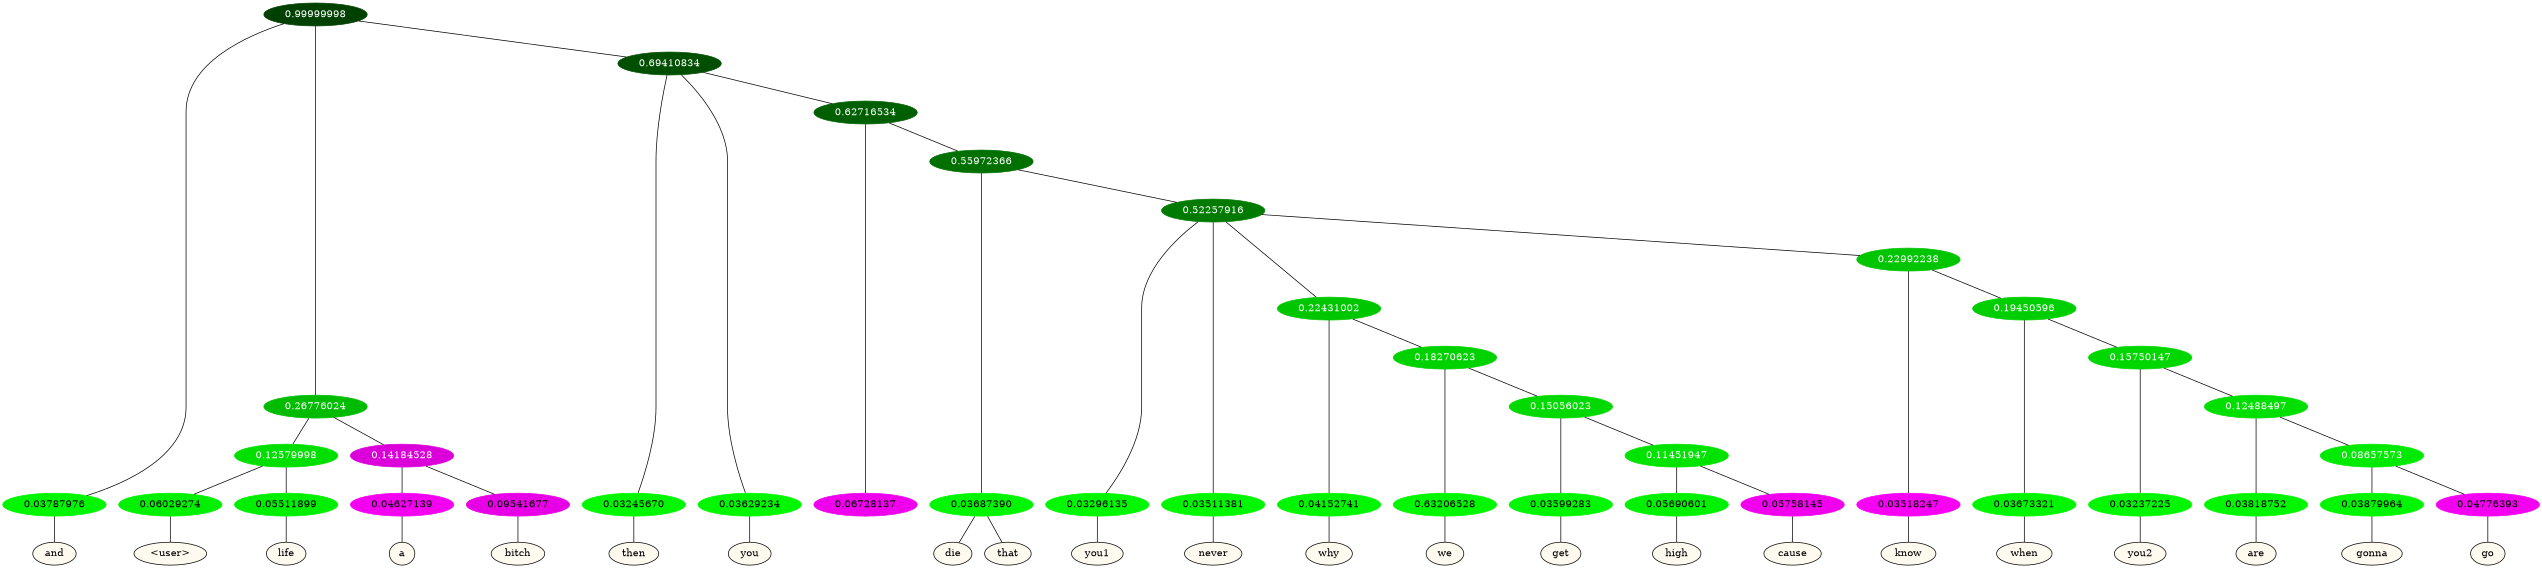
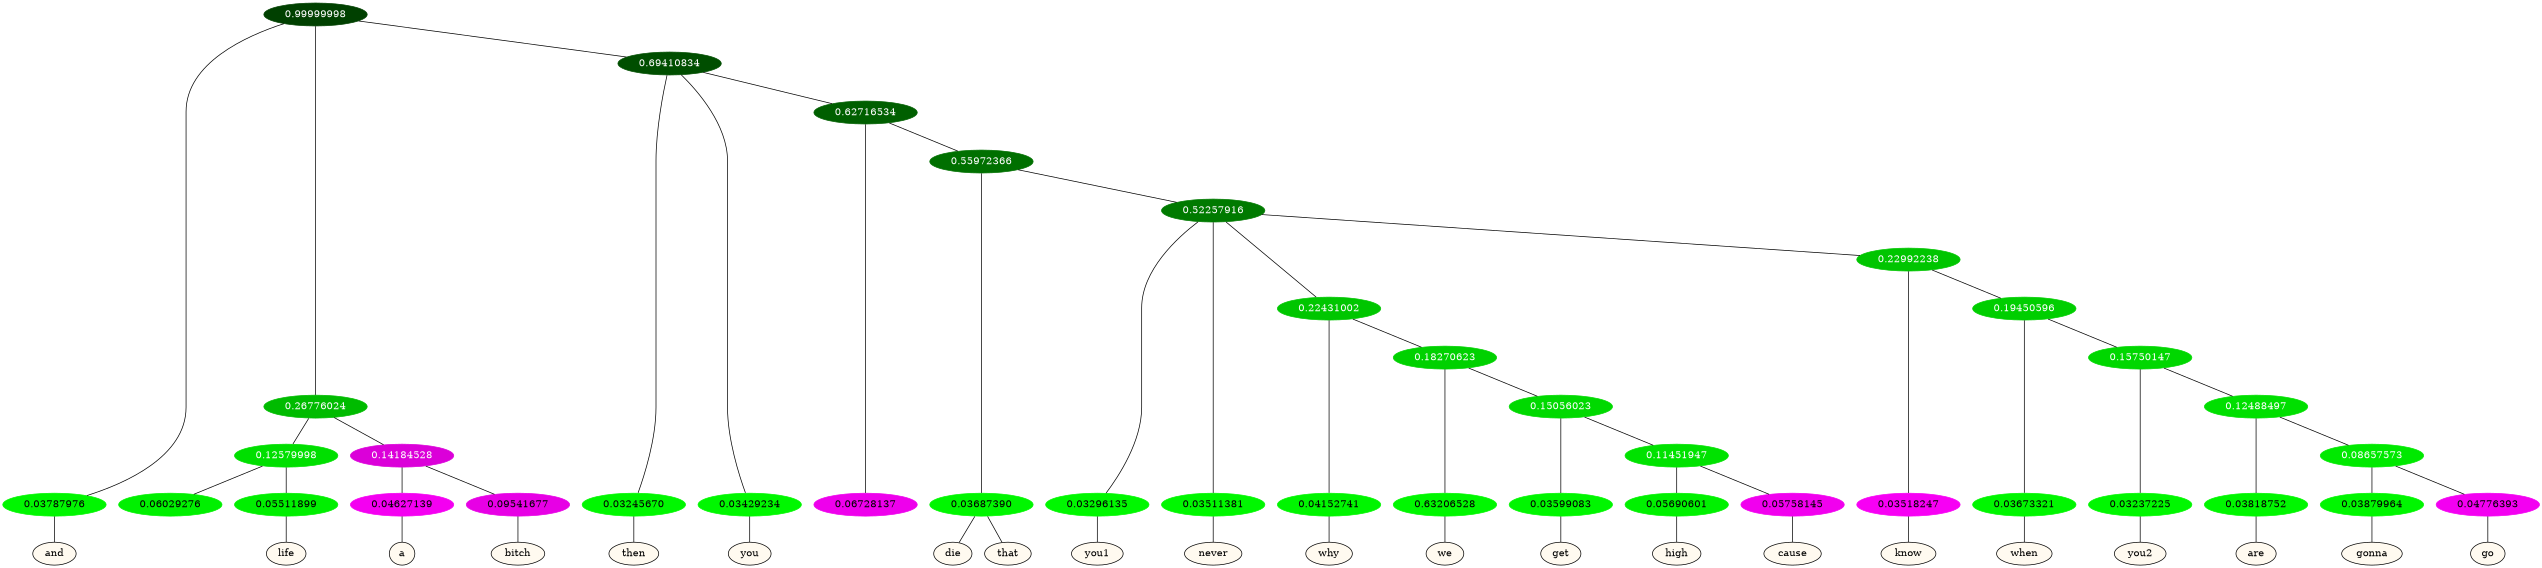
  graph {
    node [color=black format=png nodesep=0.001 ordering=out overlap_scaling=0.01 ranksep=0.001 style=filled]
-   n1 [fillcolor=floralwhite height=0.15 label="\<user\>" style="filled,solid" width=0.15]
    n2 [fillcolor=floralwhite height=0.15 label=life style="filled,solid" width=0.15]
    n3 [fillcolor=floralwhite height=0.15 label=a style="filled,solid" width=0.15]
    n4 [fillcolor=floralwhite height=0.15 label=bitch style="filled,solid" width=0.15]
    n5 [fillcolor=floralwhite height=0.15 label=and style="filled,solid" width=0.15]
    n6 [fillcolor=floralwhite height=0.15 label=then style="filled,solid" width=0.15]
    n7 [fillcolor=floralwhite height=0.15 label=you style="filled,solid" width=0.15]
    n8 [fillcolor=floralwhite height=0.15 label=die style="filled,solid" width=0.15]
    n9 [fillcolor=floralwhite height=0.15 label=that style="filled,solid" width=0.15]
    n10 [fillcolor=floralwhite height=0.15 label=why style="filled,solid" width=0.15]
    n11 [fillcolor=floralwhite height=0.15 label=we style="filled,solid" width=0.15]
    n12 [fillcolor=floralwhite height=0.15 label=get style="filled,solid" width=0.15]
    n13 [fillcolor=floralwhite height=0.15 label=high style="filled,solid" width=0.15]
    n14 [fillcolor=floralwhite height=0.15 label=cause style="filled,solid" width=0.15]
    n15 [fillcolor=floralwhite height=0.15 label=you1 style="filled,solid" width=0.15]
    n16 [fillcolor=floralwhite height=0.15 label=never style="filled,solid" width=0.15]
    n17 [fillcolor=floralwhite height=0.15 label=know style="filled,solid" width=0.15]
    n18 [fillcolor=floralwhite height=0.15 label=when style="filled,solid" width=0.15]
    n19 [fillcolor=floralwhite height=0.15 label=you2 style="filled,solid" width=0.15]
    n20 [fillcolor=floralwhite height=0.15 label=are style="filled,solid" width=0.15]
    n21 [fillcolor=floralwhite height=0.15 label=gonna style="filled,solid" width=0.15]
    n22 [fillcolor=floralwhite height=0.15 label=go style="filled,solid" width=0.15]
-   n23 [color="0.334 1.000 0.940" fontcolor=black height=0.15 label=0.06029274 width=0.15]
+   n23 [color="0.334 1.000 0.940" fontcolor=black height=0.15 label=0.06029276 width=0.15]
    n24 [color="0.334 1.000 0.935" fontcolor=black height=0.15 label=0.05511899 width=0.15]
    n25 [color="0.835 1.000 0.954" fontcolor=black height=0.15 label=0.04627139 width=0.15]
    n26 [color="0.835 1.000 0.905" fontcolor=black height=0.15 label=0.09541677 width=0.15]
    n27 [color="0.334 1.000 0.962" fontcolor=black height=0.15 label=0.03787976 width=0.15]
    n28 [color="0.334 1.000 0.968" fontcolor=black height=0.15 label=0.03245670 width=0.15]
-   n29 [color="0.334 1.000 0.966" fontcolor=black height=0.15 label=0.03629234 width=0.15]
+   n29 [color="0.334 1.000 0.966" fontcolor=black height=0.15 label=0.03429234 width=0.15]
    n30 [color="0.835 1.000 0.933" fontcolor=black height=0.15 label=0.06728137 width=0.15]
    n31 [color="0.334 1.000 0.963" fontcolor=black height=0.15 label=0.03687390 width=0.15]
    n32 [color="0.334 1.000 0.958" fontcolor=black height=0.15 label=0.04152741 width=0.15]
    n33 [color="0.334 1.000 0.968" fontcolor=black height=0.15 label=0.63206528 width=0.15]
-   n34 [color="0.334 1.000 0.964" fontcolor=black height=0.15 label=0.03599283 width=0.15]
+   n34 [color="0.334 1.000 0.964" fontcolor=black height=0.15 label=0.03599083 width=0.15]
    n35 [color="0.334 1.000 0.943" fontcolor=black height=0.15 label=0.05690601 width=0.15]
    n36 [color="0.835 1.000 0.942" fontcolor=black height=0.15 label=0.05758145 width=0.15]
    n37 [color="0.334 1.000 0.967" fontcolor=black height=0.15 label=0.03296135 width=0.15]
    n38 [color="0.334 1.000 0.965" fontcolor=black height=0.15 label=0.03511381 width=0.15]
    n39 [color="0.835 1.000 0.965" fontcolor=black height=0.15 label=0.03518247 width=0.15]
    n40 [color="0.334 1.000 0.963" fontcolor=black height=0.15 label=0.03673321 width=0.15]
    n41 [color="0.334 1.000 0.968" fontcolor=black height=0.15 label=0.03237225 width=0.15]
    n42 [color="0.334 1.000 0.962" fontcolor=black height=0.15 label=0.03818752 width=0.15]
    n43 [color="0.334 1.000 0.961" fontcolor=black height=0.15 label=0.03879964 width=0.15]
    n44 [color="0.835 1.000 0.952" fontcolor=black height=0.15 label=0.04776393 width=0.15]
    n45 [color="0.334 1.000 0.250" fontcolor=grey99 height=0.15 label=0.99999998 width=0.15]
    n46 [color="0.334 1.000 0.732" fontcolor=grey99 height=0.15 label=0.26776024 width=0.15]
    n47 [color="0.334 1.000 0.306" fontcolor=grey99 height=0.15 label=0.69410834 width=0.15]
    n48 [color="0.334 1.000 0.874" fontcolor=grey99 height=0.15 label=0.12579998 width=0.15]
    n49 [color="0.835 1.000 0.858" fontcolor=grey99 height=0.15 label=0.14184528 width=0.15]
    n50 [color="0.334 1.000 0.373" fontcolor=grey99 height=0.15 label=0.62716534 width=0.15]
    n51 [color="0.334 1.000 0.440" fontcolor=grey99 height=0.15 label=0.55972366 width=0.15]
    n52 [color="0.334 1.000 0.477" fontcolor=grey99 height=0.15 label=0.52257916 width=0.15]
    n53 [color="0.334 1.000 0.776" fontcolor=grey99 height=0.15 label=0.22431002 width=0.15]
    n54 [color="0.334 1.000 0.770" fontcolor=grey99 height=0.15 label=0.22992238 width=0.15]
    n55 [color="0.334 1.000 0.817" fontcolor=grey99 height=0.15 label=0.18270623 width=0.15]
    n56 [color="0.334 1.000 0.805" fontcolor=grey99 height=0.15 label=0.19450596 width=0.15]
    n57 [color="0.334 1.000 0.849" fontcolor=grey99 height=0.15 label=0.15056023 width=0.15]
    n58 [color="0.334 1.000 0.842" fontcolor=grey99 height=0.15 label=0.15750147 width=0.15]
    n59 [color="0.334 1.000 0.885" fontcolor=grey99 height=0.15 label=0.11451947 width=0.15]
    n60 [color="0.334 1.000 0.875" fontcolor=grey99 height=0.15 label=0.12488497 width=0.15]
    n61 [color="0.334 1.000 0.913" fontcolor=grey99 height=0.15 label=0.08657573 width=0.15]
    subgraph sub_1 {
      rank=same
-     n1
      n2
      n3
      n4
      n5
      n6
      n7
      n8
      n9
      n10
      n11
      n12
      n13
      n14
      n15
      n16
      n17
      n18
      n19
      n20
      n21
      n22
    }
    subgraph sub_2 {
      rank=same
      n23
      n24
      n25
      n26
      n27
      n28
      n29
      n30
      n31
      n32
      n33
      n34
      n35
      n36
      n37
      n38
      n39
      n40
      n41
      n42
      n43
      n44
    }
-   n23 -- n1
    n24 -- n2
    n25 -- n3
    n26 -- n4
    n27 -- n5
    n28 -- n6
    n29 -- n7
    n31 -- n8
    n31 -- n9
    n32 -- n10
    n33 -- n11
    n34 -- n12
    n35 -- n13
    n36 -- n14
    n37 -- n15
    n38 -- n16
    n39 -- n17
    n40 -- n18
    n41 -- n19
    n42 -- n20
    n43 -- n21
    n44 -- n22
    n45 -- n27
    n45 -- n46
    n45 -- n47
    n46 -- n48
    n46 -- n49
    n47 -- n28
    n47 -- n29
    n47 -- n50
    n48 -- n23
    n48 -- n24
    n49 -- n25
    n49 -- n26
    n50 -- n30
    n50 -- n51
    n51 -- n31
    n51 -- n52
    n52 -- n37
    n52 -- n38
    n52 -- n53
    n52 -- n54
    n53 -- n32
    n53 -- n55
    n54 -- n39
    n54 -- n56
    n55 -- n33
    n55 -- n57
    n56 -- n40
    n56 -- n58
    n57 -- n34
    n57 -- n59
    n58 -- n41
    n58 -- n60
    n59 -- n35
    n59 -- n36
    n60 -- n42
    n60 -- n61
    n61 -- n43
    n61 -- n44
  }
